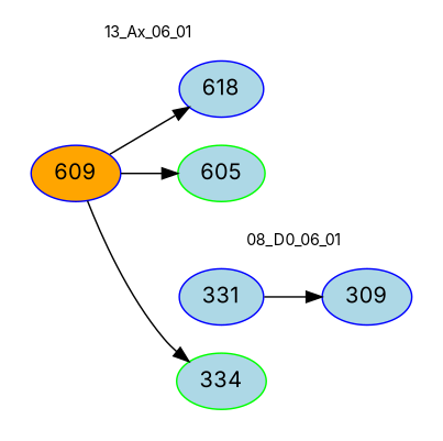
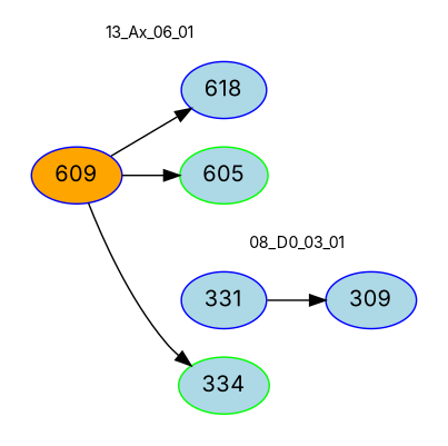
  digraph {
    fontname=Inter
    rankdir=LR
    node [color=blue fillcolor=lightblue fontname=Inter style=filled]
    edge [color=black fontname=Inter]
    n1 [fillcolor=orange label=609]
    n2 [color=green label=605]
    n3 [label=618]
    n4 [label=331]
    n5 [label=309]
    n6 [color=green label=334]
    subgraph cluster_1 {
      color=white
      fontsize=10
      label="13_Ax_06_01"
      n1
      n2
      n3
    }
    subgraph cluster_2 {
      color=white
      fontsize=10
-     label="08_D0_06_01"
+     label="08_D0_03_01"
      n4
      n5
      n6
    }
    n1 -> n2
    n1 -> n3
    n1 -> n6
    n4 -> n5
  }
